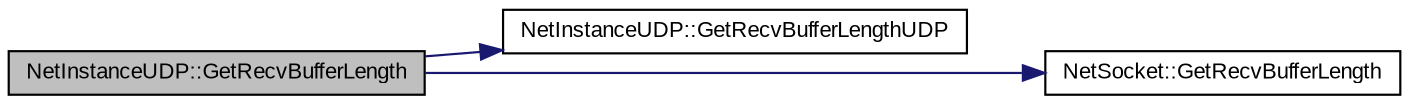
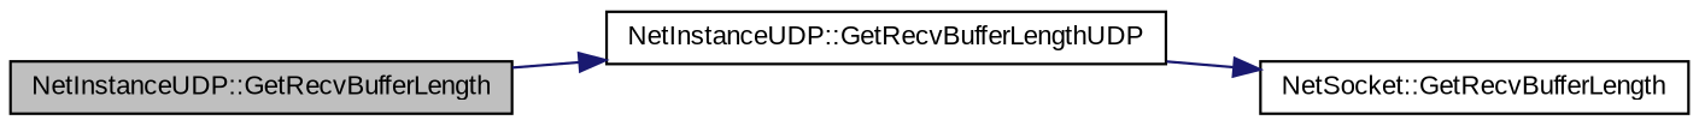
  digraph {
    fontname="Liberation Sans"
    rankdir=LR
    node [color=black fillcolor=white fontname="Liberation Sans" fontsize=10 shape=record style=filled]
    edge [color=midnightblue fontname="Liberation Sans" fontsize=10 labelfontname=FreeSans labelfontsize=10 style=solid]
    n1 [fillcolor=grey75 fontcolor=black height=0.2 label="NetInstanceUDP::GetRecvBufferLength" width=0.4]
    n2 [height=0.2 label="NetInstanceUDP::GetRecvBufferLengthUDP" width=0.4]
    n3 [height=0.2 label="NetSocket::GetRecvBufferLength" width=0.4]
    n1 -> n2
-   n1 -> n3
+   n2 -> n3
  }
